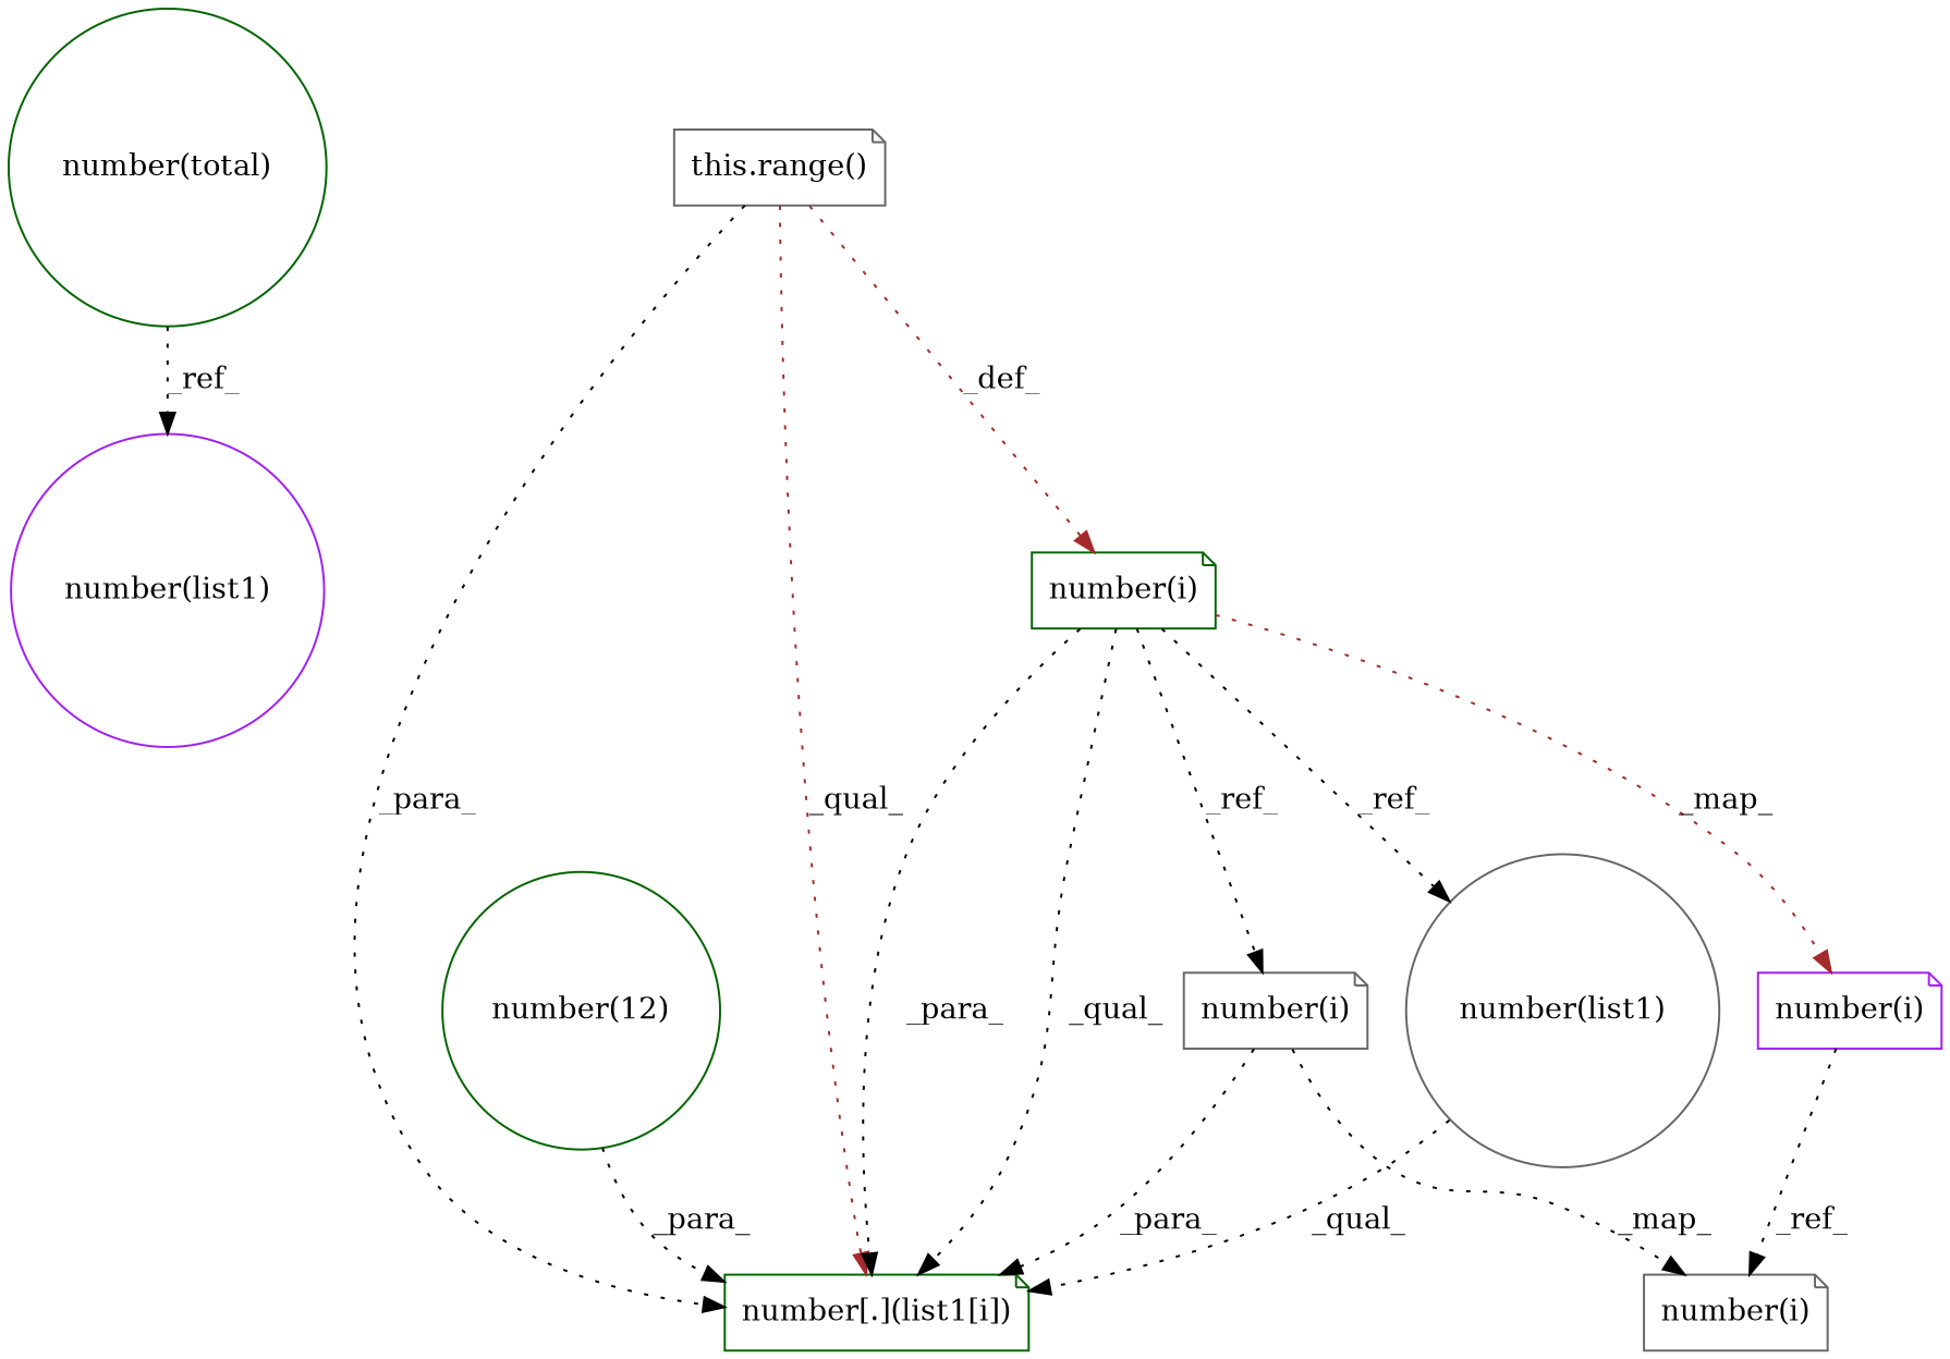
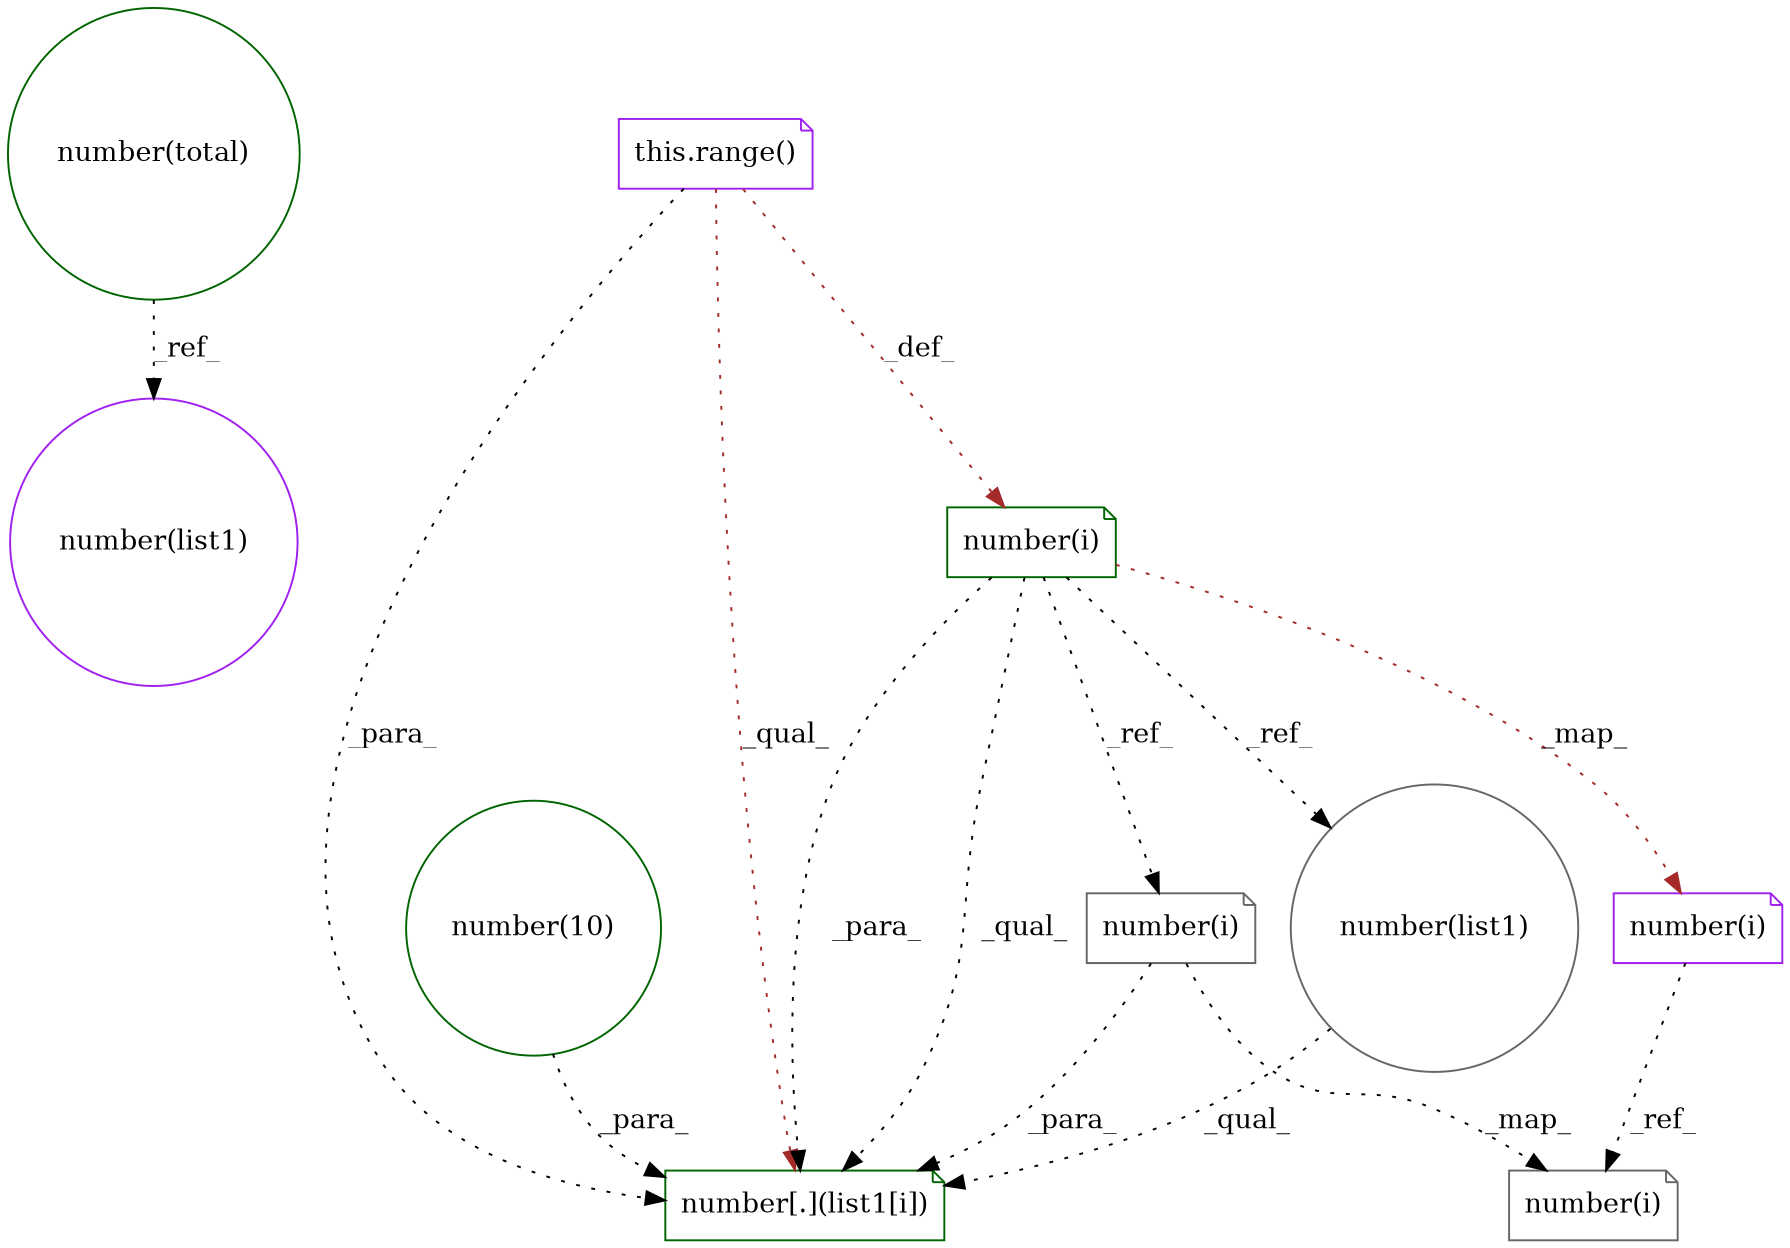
  digraph {
    node [color=darkgreen shape=note]
    edge [color=black style=dotted]
    n1 [label="number(total)" shape=circle]
    n2 [color=purple label="number(list1)" shape=circle]
-   n3 [label="number(12)" shape=circle]
+   n3 [label="number(10)" shape=circle]
    n4 [label="number[.](list1[i])"]
-   n5 [color=gray40 label="this.range()"]
+   n5 [color=purple label="this.range()"]
    n6 [label="number(i)"]
    n7 [color=gray40 label="number(i)"]
    n8 [color=purple label="number(i)"]
    n9 [color=gray40 label="number(list1)" shape=circle]
    n10 [color=gray40 label="number(i)"]
    n1 -> n2 [label=_ref_]
    n3 -> n4 [label=_para_]
    n5 -> n4 [label=_para_]
    n5 -> n4 [color=brown label=_qual_]
    n5 -> n6 [color=brown label=_def_]
    n6 -> n4 [label=_para_]
    n6 -> n4 [label=_qual_]
    n6 -> n7 [label=_ref_]
    n6 -> n8 [color=brown label=_map_]
    n6 -> n9 [label=_ref_]
    n7 -> n4 [label=_para_]
    n7 -> n10 [label=_map_]
    n8 -> n10 [label=_ref_]
    n9 -> n4 [label=_qual_]
  }
